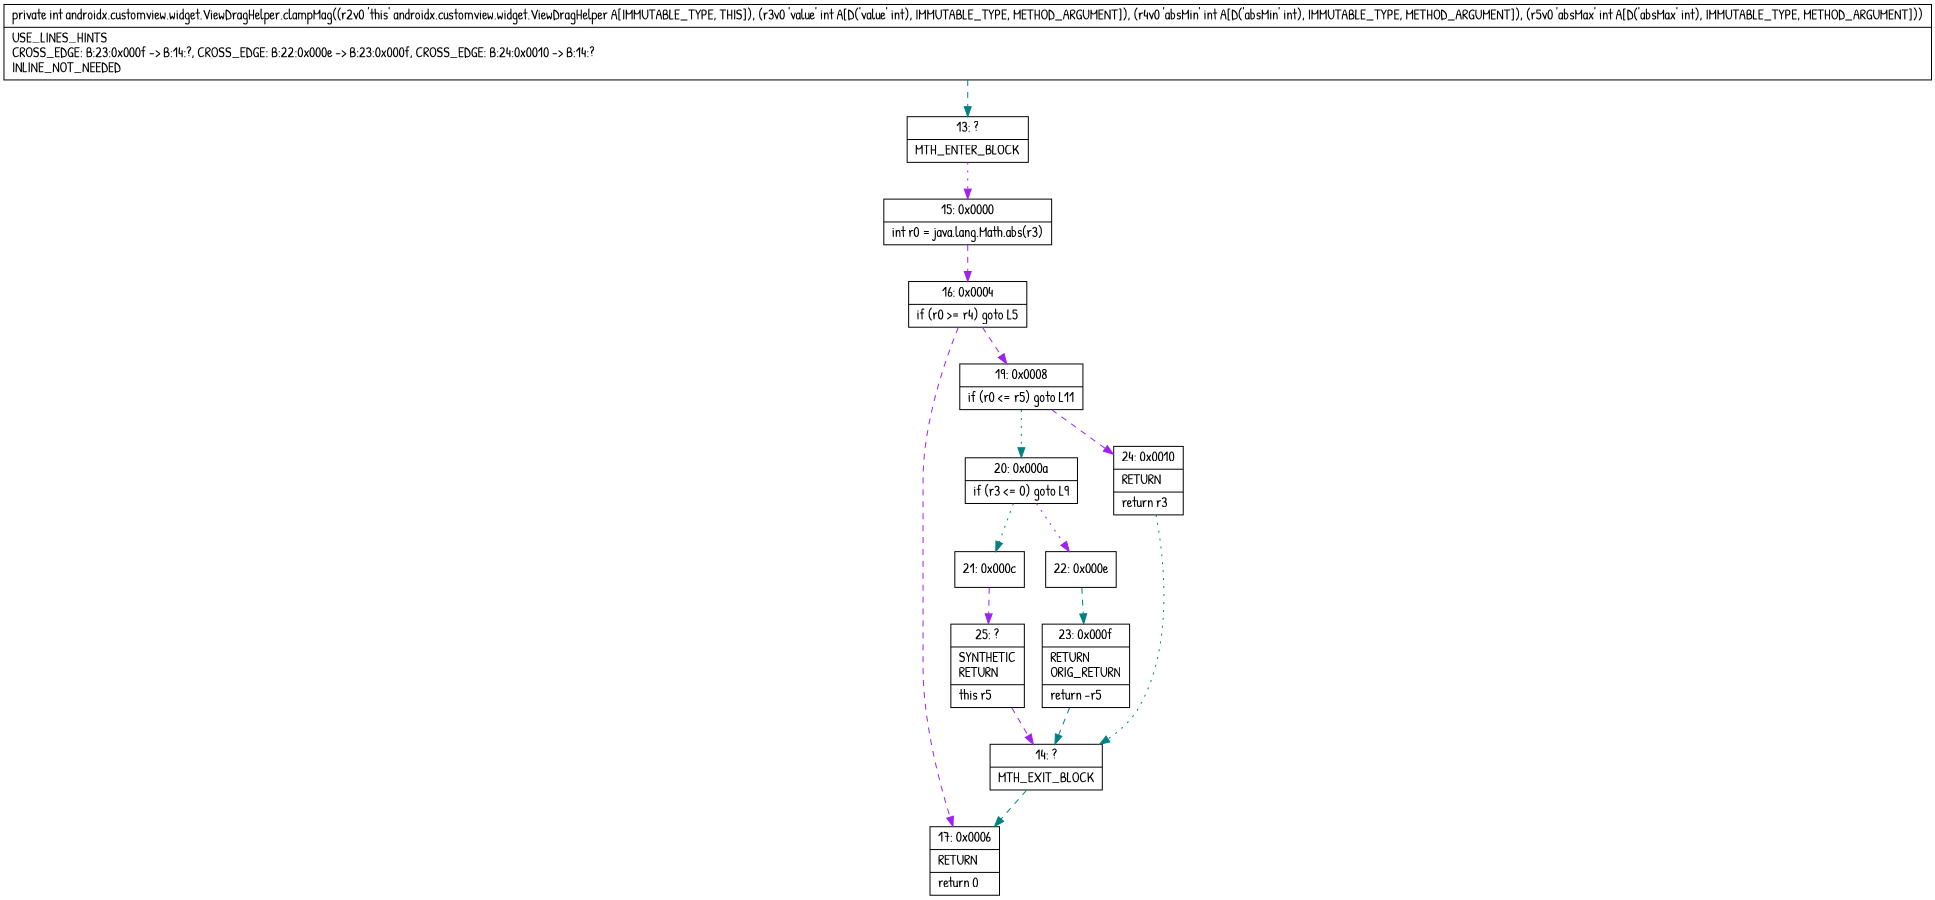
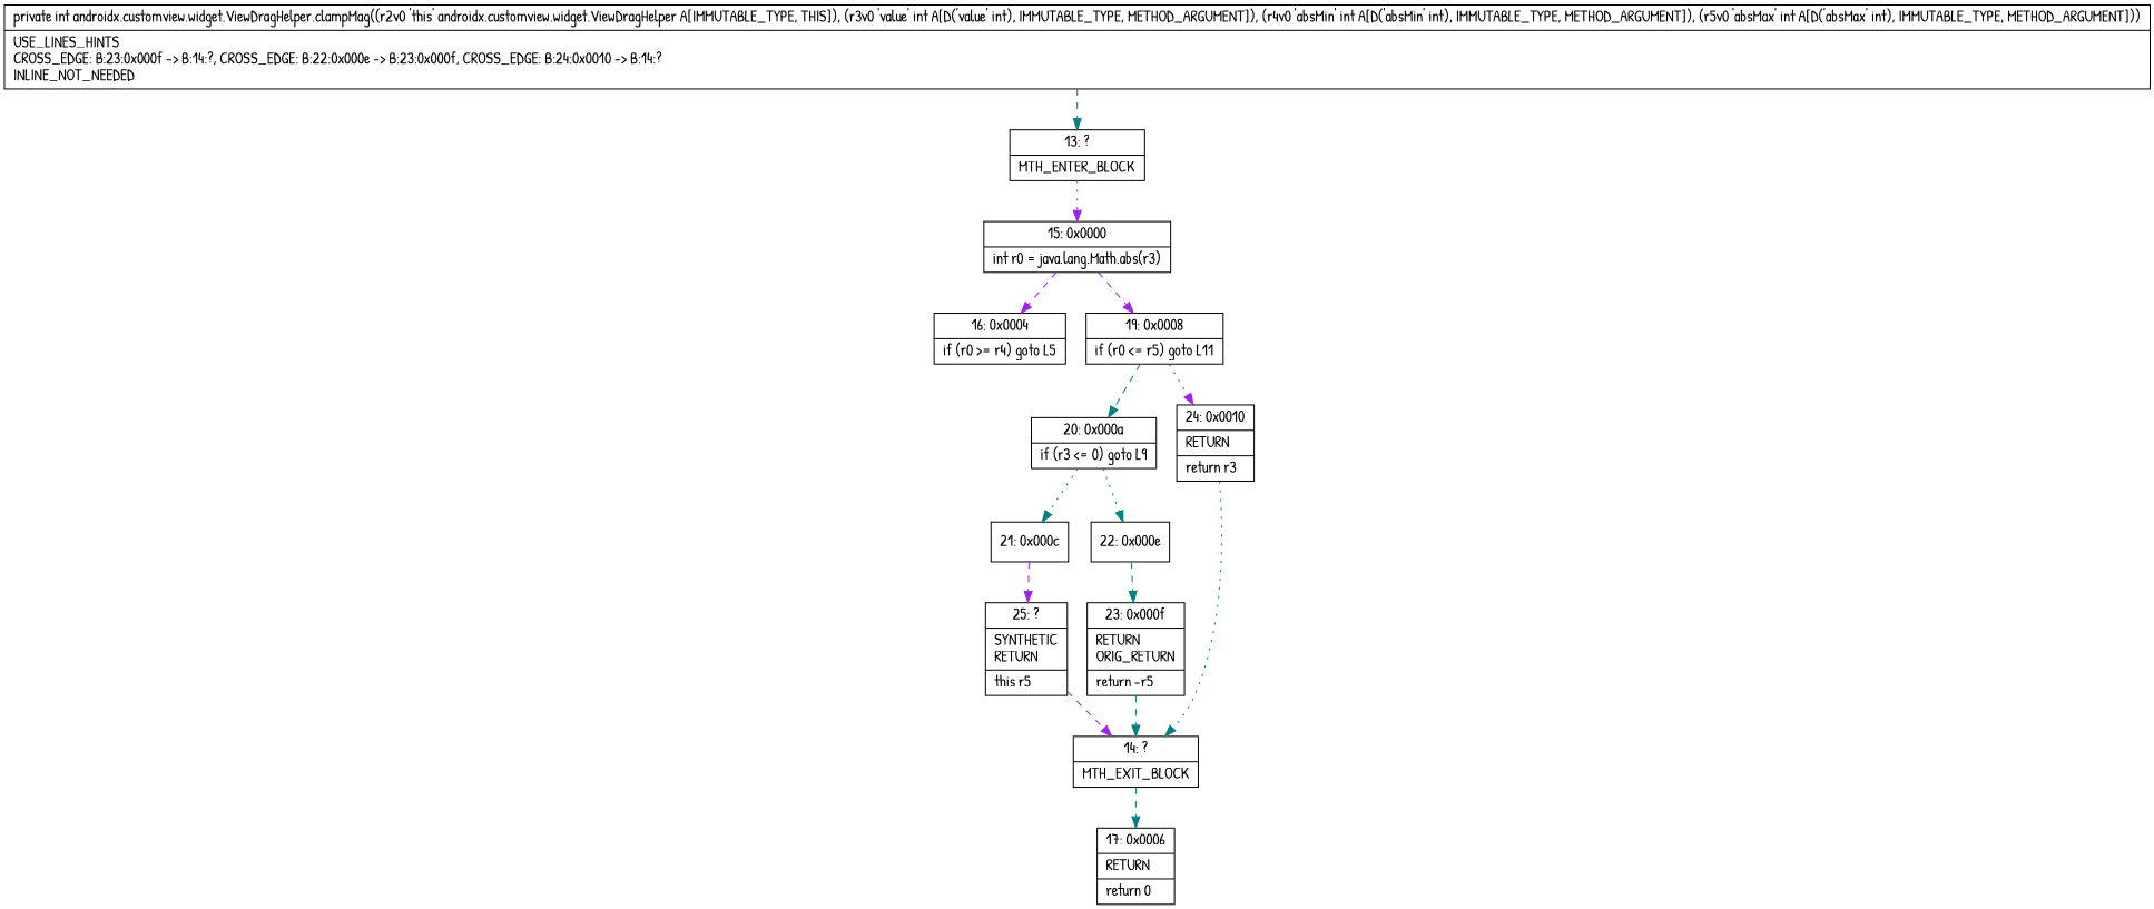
  digraph {
    fontname="Patrick Hand"
    node [fontname="Patrick Hand" shape=record]
    edge [color=purple fontname="Patrick Hand" style=dashed]
    n1 [label="{13\:\ ?|MTH_ENTER_BLOCK\l}"]
    n2 [label="{15\:\ 0x0000|int r0 = java.lang.Math.abs(r3)\l}"]
    n3 [label="{16\:\ 0x0004|if (r0 \>= r4) goto L5\l}"]
    n4 [label="{17\:\ 0x0006|RETURN\l|return 0\l}"]
    n5 [label="{19\:\ 0x0008|if (r0 \<= r5) goto L11\l}"]
    n6 [label="{20\:\ 0x000a|if (r3 \<= 0) goto L9\l}"]
    n7 [label="{24\:\ 0x0010|RETURN\l|return r3\l}"]
    n8 [label="{14\:\ ?|MTH_EXIT_BLOCK\l}"]
    n9 [label="{21\:\ 0x000c}"]
    n10 [label="{22\:\ 0x000e}"]
    n11 [label="{25\:\ ?|SYNTHETIC\lRETURN\l|this r5\l}"]
    n12 [label="{23\:\ 0x000f|RETURN\lORIG_RETURN\l|return \-r5\l}"]
    n13 [label="{private int androidx.customview.widget.ViewDragHelper.clampMag((r2v0 'this' androidx.customview.widget.ViewDragHelper A[IMMUTABLE_TYPE, THIS]), (r3v0 'value' int A[D('value' int), IMMUTABLE_TYPE, METHOD_ARGUMENT]), (r4v0 'absMin' int A[D('absMin' int), IMMUTABLE_TYPE, METHOD_ARGUMENT]), (r5v0 'absMax' int A[D('absMax' int), IMMUTABLE_TYPE, METHOD_ARGUMENT]))  | USE_LINES_HINTS\lCROSS_EDGE: B:23:0x000f \-\> B:14:?, CROSS_EDGE: B:22:0x000e \-\> B:23:0x000f, CROSS_EDGE: B:24:0x0010 \-\> B:14:?\lINLINE_NOT_NEEDED\l}"]
    n1 -> n2 [style=dotted]
    n2 -> n3
-   n3 -> n4
-   n3 -> n5
-   n5 -> n6 [color=teal style=dotted]
-   n5 -> n7
+   n2 -> n5
+   n5 -> n6 [color=teal]
+   n5 -> n7 [style=dotted]
    n6 -> n9 [color=teal style=dotted]
-   n6 -> n10 [style=dotted]
+   n6 -> n10 [color=teal style=dotted]
    n7 -> n8 [color=teal style=dotted]
    n8 -> n4 [color=teal]
    n9 -> n11
    n10 -> n12 [color=teal]
    n11 -> n8
    n12 -> n8 [color=teal]
    n13 -> n1 [color=teal]
  }
